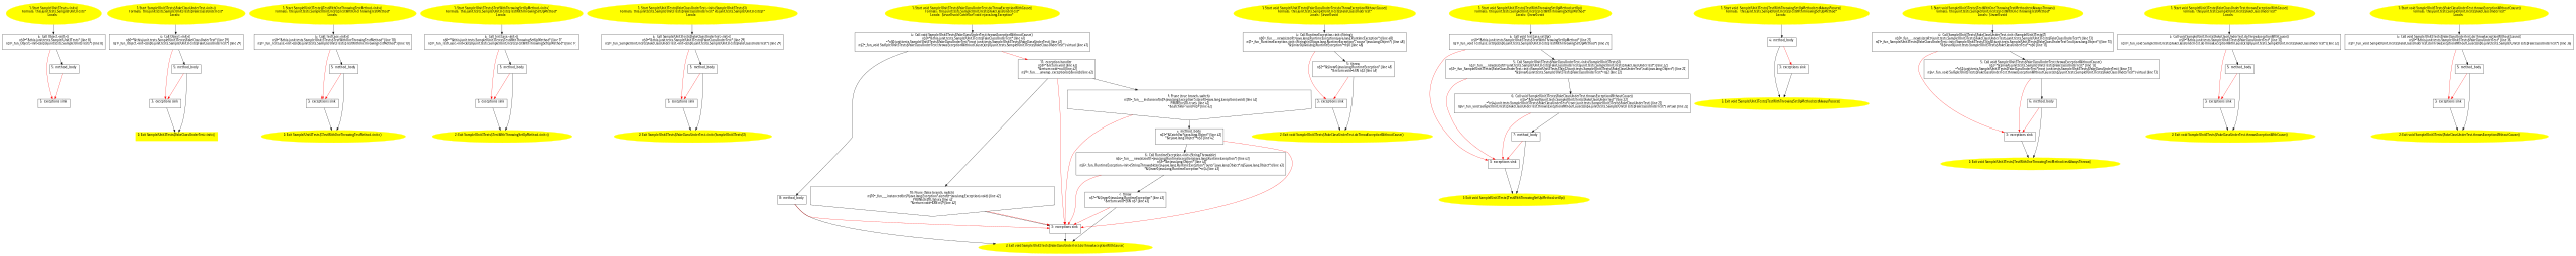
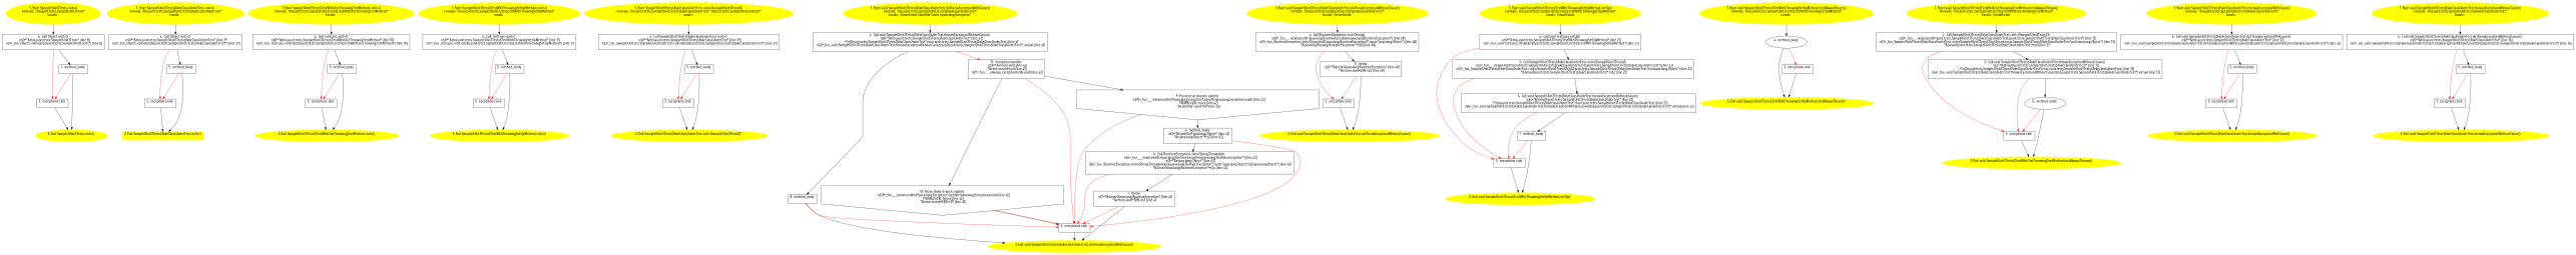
  digraph {
    fontname="Fira Sans"
    node [fontname="Fira Sans" shape=box]
    edge [fontname="Fira Sans"]
    n1 [color=yellow label="1: Start SampleJUnit3Tests.<init>()\nFormals:  this:junit.tests.SampleJUnit3Tests*\nLocals:  \n  " style=filled shape=""]
    n2 [label="4:  Call Object.<init>() \n   n$0=*&this:junit.tests.SampleJUnit3Tests* [line 8]\n  n$1=_fun_Object.<init>()(n$0:junit.tests.SampleJUnit3Tests*) [line 8]\n "]
    n3 [label="3:  exceptions sink \n  "]
    n4 [label="5:  method_body \n  "]
+   n5 [color=yellow label="2: Exit SampleJUnit3Tests.<init>() \n  " style=filled shape=""]
    n6 [color=yellow label="1: Start SampleJUnit3Tests$FakeClassUnderTest.<init>()\nFormals:  this:junit.tests.SampleJUnit3Tests$FakeClassUnderTest*\nLocals:  \n  " style=filled shape=""]
    n7 [label="4:  Call Object.<init>() \n   n$0=*&this:junit.tests.SampleJUnit3Tests$FakeClassUnderTest* [line 29]\n  n$1=_fun_Object.<init>()(n$0:junit.tests.SampleJUnit3Tests$FakeClassUnderTest*) [line 29]\n "]
    n8 [label="3:  exceptions sink \n  "]
    n9 [label="5:  method_body \n  "]
    n10 [color=yellow label="2: Exit SampleJUnit3Tests$FakeClassUnderTest.<init>() \n  " style=filled]
    n11 [color=yellow label="1: Start SampleJUnit3Tests$TestWithOneThrowingTestMethod.<init>()\nFormals:  this:junit.tests.SampleJUnit3Tests$TestWithOneThrowingTestMethod*\nLocals:  \n  " style=filled shape=""]
    n12 [label="4:  Call TestCase.<init>() \n   n$0=*&this:junit.tests.SampleJUnit3Tests$TestWithOneThrowingTestMethod* [line 10]\n  n$1=_fun_TestCase.<init>()(n$0:junit.tests.SampleJUnit3Tests$TestWithOneThrowingTestMethod*) [line 10]\n "]
    n13 [label="3:  exceptions sink \n  "]
    n14 [label="5:  method_body \n  "]
    n15 [color=yellow label="2: Exit SampleJUnit3Tests$TestWithOneThrowingTestMethod.<init>() \n  " style=filled shape=""]
    n16 [color=yellow label="1: Start SampleJUnit3Tests$TestWithThrowingSetUpMethod.<init>()\nFormals:  this:junit.tests.SampleJUnit3Tests$TestWithThrowingSetUpMethod*\nLocals:  \n  " style=filled shape=""]
    n17 [label="4:  Call TestCase.<init>() \n   n$0=*&this:junit.tests.SampleJUnit3Tests$TestWithThrowingSetUpMethod* [line 17]\n  n$1=_fun_TestCase.<init>()(n$0:junit.tests.SampleJUnit3Tests$TestWithThrowingSetUpMethod*) [line 17]\n "]
    n18 [label="3:  exceptions sink \n  "]
    n19 [label="5:  method_body \n  "]
    n20 [color=yellow label="2: Exit SampleJUnit3Tests$TestWithThrowingSetUpMethod.<init>() \n  " style=filled shape=""]
    n21 [color=yellow label="1: Start SampleJUnit3Tests$FakeClassUnderTest.<init>(SampleJUnit3Tests$1)\nFormals:  this:junit.tests.SampleJUnit3Tests$FakeClassUnderTest* x0:junit.tests.SampleJUnit3Tests$1*\nLocals:  \n  " style=filled shape=""]
    n22 [label="4:  Call SampleJUnit3Tests$FakeClassUnderTest.<init>() \n   n$0=*&this:junit.tests.SampleJUnit3Tests$FakeClassUnderTest* [line 29]\n  n$1=_fun_SampleJUnit3Tests$FakeClassUnderTest.<init>()(n$0:junit.tests.SampleJUnit3Tests$FakeClassUnderTest*) [line 29]\n "]
    n23 [label="3:  exceptions sink \n  "]
    n24 [label="5:  method_body \n  "]
    n25 [color=yellow label="2: Exit SampleJUnit3Tests$FakeClassUnderTest.<init>(SampleJUnit3Tests$1) \n  " style=filled shape=""]
    n26 [color=yellow label="1: Start void SampleJUnit3Tests$FakeClassUnderTest.doThrowExceptionWithCause()\nFormals:  this:junit.tests.SampleJUnit3Tests$FakeClassUnderTest*\nLocals:  $irvar0:void CatchVar7:void e:java.lang.Exception* \n  " style=filled shape=""]
    n27 [label="4:  Call void SampleJUnit3Tests$FakeClassUnderTest.throwsExceptionWithoutCause() \n   n$0=*&this:junit.tests.SampleJUnit3Tests$FakeClassUnderTest* [line 41]\n  _=*n$0:junit.tests.SampleJUnit3Tests$FakeClassUnderTest*(root junit.tests.SampleJUnit3Tests$FakeClassUnderTest) [line 41]\n  n$2=_fun_void SampleJUnit3Tests$FakeClassUnderTest.throwsExceptionWithoutCause()(n$0:junit.tests.SampleJUnit3Tests$FakeClassUnderTest*) virtual [line 41]\n "]
    n28 [label="8:  method_body \n  "]
    n29 [label="11:  exception handler \n   n$8=*&return:void [line 42]\n  *&return:void=null [line 42]\n  n$9=_fun___unwrap_exception(n$8:void) [line 42]\n "]
    n30 [color=yellow label="2: Exit void SampleJUnit3Tests$FakeClassUnderTest.doThrowExceptionWithCause() \n  " style=filled shape=""]
    n31 [label="3:  exceptions sink \n  "]
    n32 [label="9: Prune (true branch, switch) \n   n$10=_fun___instanceof(n$9:java.lang.Exception*,sizeof(t=java.lang.Exception):void) [line 42]\n  PRUNE(n$10, true); [line 42]\n  *&CatchVar7:void=n$9 [line 42]\n " shape=invhouse]
    n33 [label="10: Prune (false branch, switch) \n   n$10=_fun___instanceof(n$9:java.lang.Exception*,sizeof(t=java.lang.Exception):void) [line 42]\n  PRUNE(!n$10, false); [line 42]\n  *&return:void=EXN n$9 [line 42]\n " shape=invhouse]
    n34 [label="5:  method_body \n   n$3=*&CatchVar7:java.lang.Object* [line 42]\n  *&e:java.lang.Object*=n$3 [line 42]\n "]
    n35 [label="6:  Call RuntimeException.<init>(String,Throwable) \n   n$4=_fun___new(sizeof(t=java.lang.RuntimeException):java.lang.RuntimeException*) [line 43]\n  n$5=*&e:java.lang.Object* [line 43]\n  n$6=_fun_RuntimeException.<init>(String,Throwable)(n$4:java.lang.RuntimeException*,\"outer\":java.lang.Object*,n$5:java.lang.Object*) [line 43]\n  *&$irvar0:java.lang.RuntimeException*=n$4 [line 43]\n "]
    n36 [label="7:  throw \n   n$7=*&$irvar0:java.lang.RuntimeException* [line 43]\n  *&return:void=EXN n$7 [line 43]\n "]
    n37 [color=yellow label="1: Start void SampleJUnit3Tests$FakeClassUnderTest.doThrowExceptionWithoutCause()\nFormals:  this:junit.tests.SampleJUnit3Tests$FakeClassUnderTest*\nLocals:  $irvar0:void \n  " style=filled shape=""]
    n38 [label="4:  Call RuntimeException.<init>(String) \n   n$0=_fun___new(sizeof(t=java.lang.RuntimeException):java.lang.RuntimeException*) [line 48]\n  n$1=_fun_RuntimeException.<init>(String)(n$0:java.lang.RuntimeException*,\"cause\":java.lang.Object*) [line 48]\n  *&$irvar0:java.lang.RuntimeException*=n$0 [line 48]\n "]
    n39 [label="3:  exceptions sink \n  "]
    n40 [label="5:  throw \n   n$2=*&$irvar0:java.lang.RuntimeException* [line 48]\n  *&return:void=EXN n$2 [line 48]\n "]
    n41 [color=yellow label="2: Exit void SampleJUnit3Tests$FakeClassUnderTest.doThrowExceptionWithoutCause() \n  " style=filled shape=""]
    n42 [color=yellow label="1: Start void SampleJUnit3Tests$TestWithThrowingSetUpMethod.setUp()\nFormals:  this:junit.tests.SampleJUnit3Tests$TestWithThrowingSetUpMethod*\nLocals:  $irvar0:void \n  " style=filled shape=""]
    n43 [label="4:  Call void TestCase.setUp() \n   n$0=*&this:junit.tests.SampleJUnit3Tests$TestWithThrowingSetUpMethod* [line 21]\n  n$1=_fun_void TestCase.setUp()(n$0:junit.tests.SampleJUnit3Tests$TestWithThrowingSetUpMethod*) [line 21]\n "]
    n44 [label="3:  exceptions sink \n  "]
    n45 [label="5:  Call SampleJUnit3Tests$FakeClassUnderTest.<init>(SampleJUnit3Tests$1) \n   n$2=_fun___new(sizeof(t=junit.tests.SampleJUnit3Tests$FakeClassUnderTest):junit.tests.SampleJUnit3Tests$FakeClassUnderTest*) [line 22]\n  n$3=_fun_SampleJUnit3Tests$FakeClassUnderTest.<init>(SampleJUnit3Tests$1)(n$2:junit.tests.SampleJUnit3Tests$FakeClassUnderTest*,null:java.lang.Object*) [line 22]\n  *&$irvar0:junit.tests.SampleJUnit3Tests$FakeClassUnderTest*=n$2 [line 22]\n "]
    n46 [color=yellow label="2: Exit void SampleJUnit3Tests$TestWithThrowingSetUpMethod.setUp() \n  " style=filled shape=""]
    n47 [label="6:  Call void SampleJUnit3Tests$FakeClassUnderTest.throwsExceptionWithoutCause() \n   n$4=*&$irvar0:junit.tests.SampleJUnit3Tests$FakeClassUnderTest* [line 22]\n  _=*n$4:junit.tests.SampleJUnit3Tests$FakeClassUnderTest*(root junit.tests.SampleJUnit3Tests$FakeClassUnderTest) [line 22]\n  n$6=_fun_void SampleJUnit3Tests$FakeClassUnderTest.throwsExceptionWithoutCause()(n$4:junit.tests.SampleJUnit3Tests$FakeClassUnderTest*) virtual [line 22]\n "]
    n48 [label="7:  method_body \n  "]
    n49 [color=yellow label="1: Start void SampleJUnit3Tests$TestWithThrowingSetUpMethod.testAlwaysPasses()\nFormals:  this:junit.tests.SampleJUnit3Tests$TestWithThrowingSetUpMethod*\nLocals:  \n  " style=filled shape=""]
-   n50 [label="4:  method_body \n  "]
+   n50 [label="4:  method_body \n  " shape=ellipse]
    n51 [color=yellow label="2: Exit void SampleJUnit3Tests$TestWithThrowingSetUpMethod.testAlwaysPasses() \n  " style=filled shape=""]
    n52 [label="3:  exceptions sink \n  "]
    n53 [color=yellow label="1: Start void SampleJUnit3Tests$TestWithOneThrowingTestMethod.testAlwaysThrows()\nFormals:  this:junit.tests.SampleJUnit3Tests$TestWithOneThrowingTestMethod*\nLocals:  $irvar0:void \n  " style=filled shape=""]
    n54 [label="4:  Call SampleJUnit3Tests$FakeClassUnderTest.<init>(SampleJUnit3Tests$1) \n   n$0=_fun___new(sizeof(t=junit.tests.SampleJUnit3Tests$FakeClassUnderTest):junit.tests.SampleJUnit3Tests$FakeClassUnderTest*) [line 13]\n  n$1=_fun_SampleJUnit3Tests$FakeClassUnderTest.<init>(SampleJUnit3Tests$1)(n$0:junit.tests.SampleJUnit3Tests$FakeClassUnderTest*,null:java.lang.Object*) [line 13]\n  *&$irvar0:junit.tests.SampleJUnit3Tests$FakeClassUnderTest*=n$0 [line 13]\n "]
    n55 [label="3:  exceptions sink \n  "]
    n56 [label="5:  Call void SampleJUnit3Tests$FakeClassUnderTest.throwsExceptionWithoutCause() \n   n$2=*&$irvar0:junit.tests.SampleJUnit3Tests$FakeClassUnderTest* [line 13]\n  _=*n$2:junit.tests.SampleJUnit3Tests$FakeClassUnderTest*(root junit.tests.SampleJUnit3Tests$FakeClassUnderTest) [line 13]\n  n$4=_fun_void SampleJUnit3Tests$FakeClassUnderTest.throwsExceptionWithoutCause()(n$2:junit.tests.SampleJUnit3Tests$FakeClassUnderTest*) virtual [line 13]\n "]
    n57 [color=yellow label="2: Exit void SampleJUnit3Tests$TestWithOneThrowingTestMethod.testAlwaysThrows() \n  " style=filled shape=""]
-   n58 [label="6:  method_body \n  "]
+   n58 [label="6:  method_body \n  " shape=ellipse]
    n59 [color=yellow label="1: Start void SampleJUnit3Tests$FakeClassUnderTest.throwsExceptionWithCause()\nFormals:  this:junit.tests.SampleJUnit3Tests$FakeClassUnderTest*\nLocals:  \n  " style=filled shape=""]
    n60 [label="4:  Call void SampleJUnit3Tests$FakeClassUnderTest.doThrowExceptionWithCause() \n   n$0=*&this:junit.tests.SampleJUnit3Tests$FakeClassUnderTest* [line 32]\n  n$1=_fun_void SampleJUnit3Tests$FakeClassUnderTest.doThrowExceptionWithCause()(n$0:junit.tests.SampleJUnit3Tests$FakeClassUnderTest*) [line 32]\n "]
    n61 [label="3:  exceptions sink \n  "]
    n62 [label="5:  method_body \n  "]
    n63 [color=yellow label="2: Exit void SampleJUnit3Tests$FakeClassUnderTest.throwsExceptionWithCause() \n  " style=filled shape=""]
    n64 [color=yellow label="1: Start void SampleJUnit3Tests$FakeClassUnderTest.throwsExceptionWithoutCause()\nFormals:  this:junit.tests.SampleJUnit3Tests$FakeClassUnderTest*\nLocals:  \n  " style=filled shape=""]
    n65 [label="4:  Call void SampleJUnit3Tests$FakeClassUnderTest.doThrowExceptionWithoutCause() \n   n$0=*&this:junit.tests.SampleJUnit3Tests$FakeClassUnderTest* [line 36]\n  n$1=_fun_void SampleJUnit3Tests$FakeClassUnderTest.doThrowExceptionWithoutCause()(n$0:junit.tests.SampleJUnit3Tests$FakeClassUnderTest*) [line 36]\n "]
    n66 [label="3:  exceptions sink \n  "]
    n67 [label="5:  method_body \n  "]
    n68 [color=yellow label="2: Exit void SampleJUnit3Tests$FakeClassUnderTest.throwsExceptionWithoutCause() \n  " style=filled shape=""]
    n1 -> n2
    n2 -> n3 [color=red]
    n2 -> n4
+   n3 -> n5
    n4 -> n3 [color=red]
+   n4 -> n5
    n6 -> n7
    n7 -> n8 [color=red]
    n7 -> n9
    n8 -> n10
    n9 -> n8 [color=red]
    n9 -> n10
    n11 -> n12
    n12 -> n13 [color=red]
    n12 -> n14
    n13 -> n15
    n14 -> n13 [color=red]
    n14 -> n15
    n16 -> n17
    n17 -> n18 [color=red]
    n17 -> n19
    n18 -> n20
    n19 -> n18 [color=red]
    n19 -> n20
    n21 -> n22
    n22 -> n23 [color=red]
    n22 -> n24
    n23 -> n25
    n24 -> n23 [color=red]
    n24 -> n25
    n26 -> n27
    n27 -> n28
    n27 -> n29 [color=red]
    n28 -> n30
    n28 -> n31 [color=red]
    n29 -> n31 [color=red]
    n29 -> n32
    n29 -> n33
    n31 -> n30
    n32 -> n31 [color=red]
    n32 -> n34
    n33 -> n31
    n33 -> n31 [color=red]
    n34 -> n31 [color=red]
    n34 -> n35
    n35 -> n31 [color=red]
    n35 -> n36
    n36 -> n30
    n36 -> n31 [color=red]
    n37 -> n38
    n38 -> n39 [color=red]
    n38 -> n40
    n39 -> n41
    n40 -> n39 [color=red]
    n40 -> n41
    n42 -> n43
    n43 -> n44 [color=red]
    n43 -> n45
    n44 -> n46
    n45 -> n44 [color=red]
    n45 -> n47
    n47 -> n44 [color=red]
    n47 -> n48
    n48 -> n44 [color=red]
    n48 -> n46
    n49 -> n50
    n50 -> n51
    n50 -> n52 [color=red]
    n52 -> n51
    n53 -> n54
    n54 -> n55 [color=red]
    n54 -> n56
    n55 -> n57
    n56 -> n55 [color=red]
    n56 -> n58
    n58 -> n55 [color=red]
    n58 -> n57
    n59 -> n60
    n60 -> n61 [color=red]
    n60 -> n62
    n61 -> n63
    n62 -> n61 [color=red]
    n62 -> n63
    n64 -> n65
    n65 -> n66 [color=red]
    n65 -> n67
    n66 -> n68
    n67 -> n66 [color=red]
    n67 -> n68
  }
